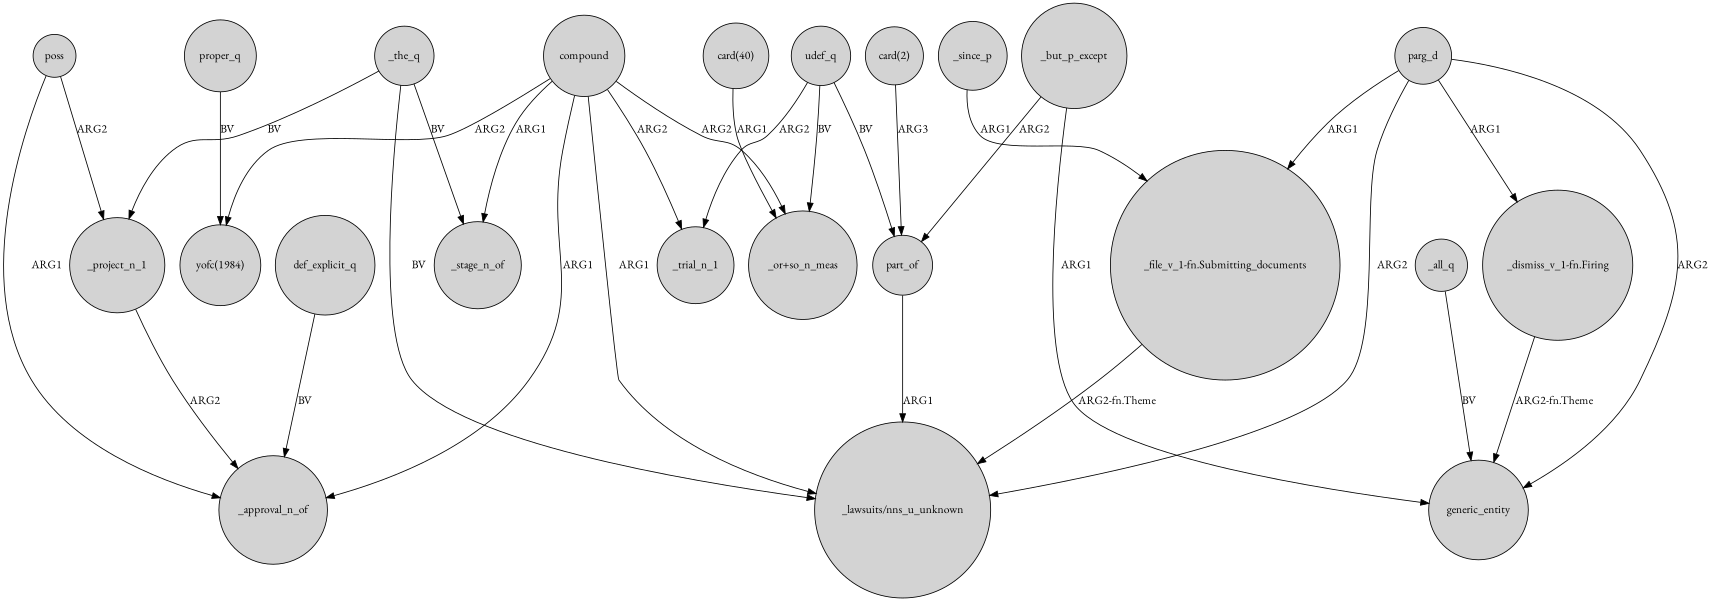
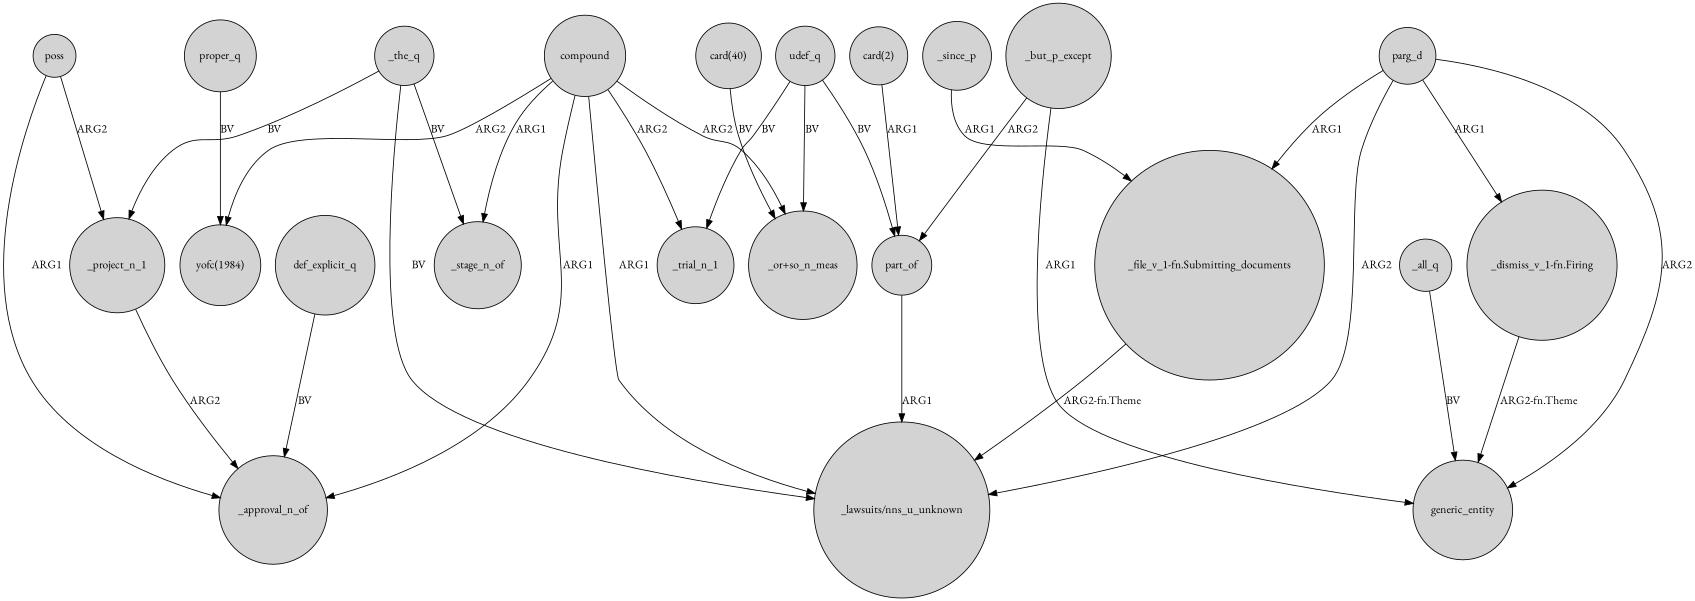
  digraph {
    fontname="EB Garamond"
    node [fontname="EB Garamond" shape=circle style=filled]
    edge [fontname="EB Garamond"]
    _but_p_except
    part_of
    generic_entity
    "_lawsuits/nns_u_unknown"
    udef_q
    "_or+so_n_meas"
    _trial_n_1
    _the_q
    _stage_n_of
    _project_n_1
    _approval_n_of
    _since_p
    "_file_v_1-fn.Submitting_documents"
    parg_d
    "_dismiss_v_1-fn.Firing"
    compound
    "yofc(1984)"
    poss
    "card(2)"
    proper_q
    _all_q
    def_explicit_q
    "card(40)"
    _but_p_except -> part_of [label=ARG2]
    _but_p_except -> generic_entity [label=ARG1]
    part_of -> "_lawsuits/nns_u_unknown" [label=ARG1]
    udef_q -> part_of [label=BV]
    udef_q -> "_or+so_n_meas" [label=BV]
-   udef_q -> _trial_n_1 [label=ARG2]
+   udef_q -> _trial_n_1 [label=BV]
    _the_q -> "_lawsuits/nns_u_unknown" [label=BV]
    _the_q -> _stage_n_of [label=BV]
    _the_q -> _project_n_1 [label=BV]
    _project_n_1 -> _approval_n_of [label=ARG2]
    _since_p -> "_file_v_1-fn.Submitting_documents" [label=ARG1]
    "_file_v_1-fn.Submitting_documents" -> "_lawsuits/nns_u_unknown" [label="ARG2-fn.Theme"]
    parg_d -> generic_entity [label=ARG2]
    parg_d -> "_lawsuits/nns_u_unknown" [label=ARG2]
    parg_d -> "_file_v_1-fn.Submitting_documents" [label=ARG1]
    parg_d -> "_dismiss_v_1-fn.Firing" [label=ARG1]
    "_dismiss_v_1-fn.Firing" -> generic_entity [label="ARG2-fn.Theme"]
    compound -> "_lawsuits/nns_u_unknown" [label=ARG1]
    compound -> "_or+so_n_meas" [label=ARG2]
    compound -> _trial_n_1 [label=ARG2]
    compound -> _stage_n_of [label=ARG1]
    compound -> _approval_n_of [label=ARG1]
    compound -> "yofc(1984)" [label=ARG2]
    poss -> _project_n_1 [label=ARG2]
    poss -> _approval_n_of [label=ARG1]
-   "card(2)" -> part_of [label=ARG3]
+   "card(2)" -> part_of [label=ARG1]
    proper_q -> "yofc(1984)" [label=BV]
    _all_q -> generic_entity [label=BV]
    def_explicit_q -> _approval_n_of [label=BV]
-   "card(40)" -> "_or+so_n_meas" [label=ARG1]
+   "card(40)" -> "_or+so_n_meas" [label=BV]
  }
